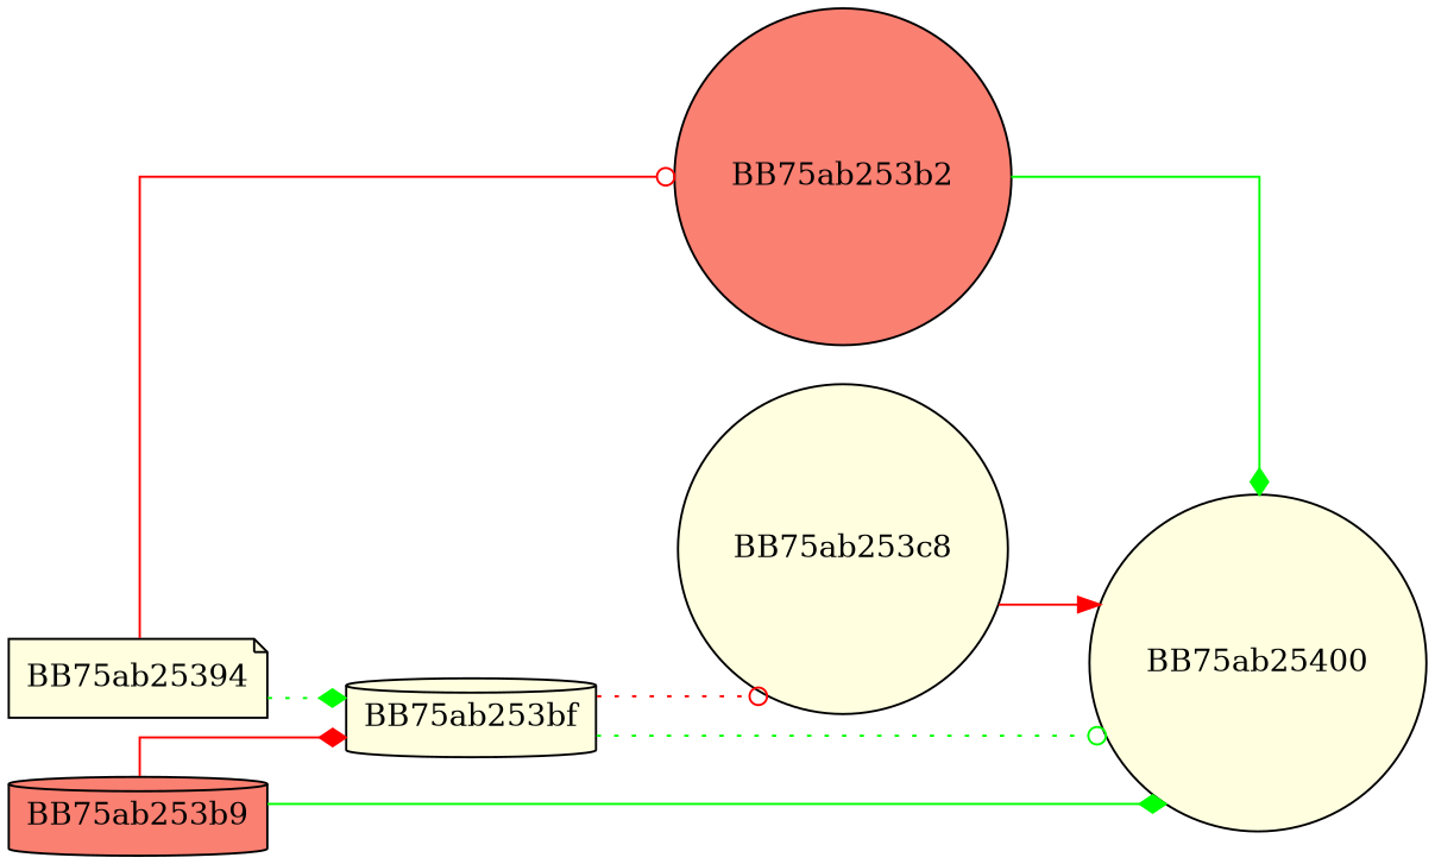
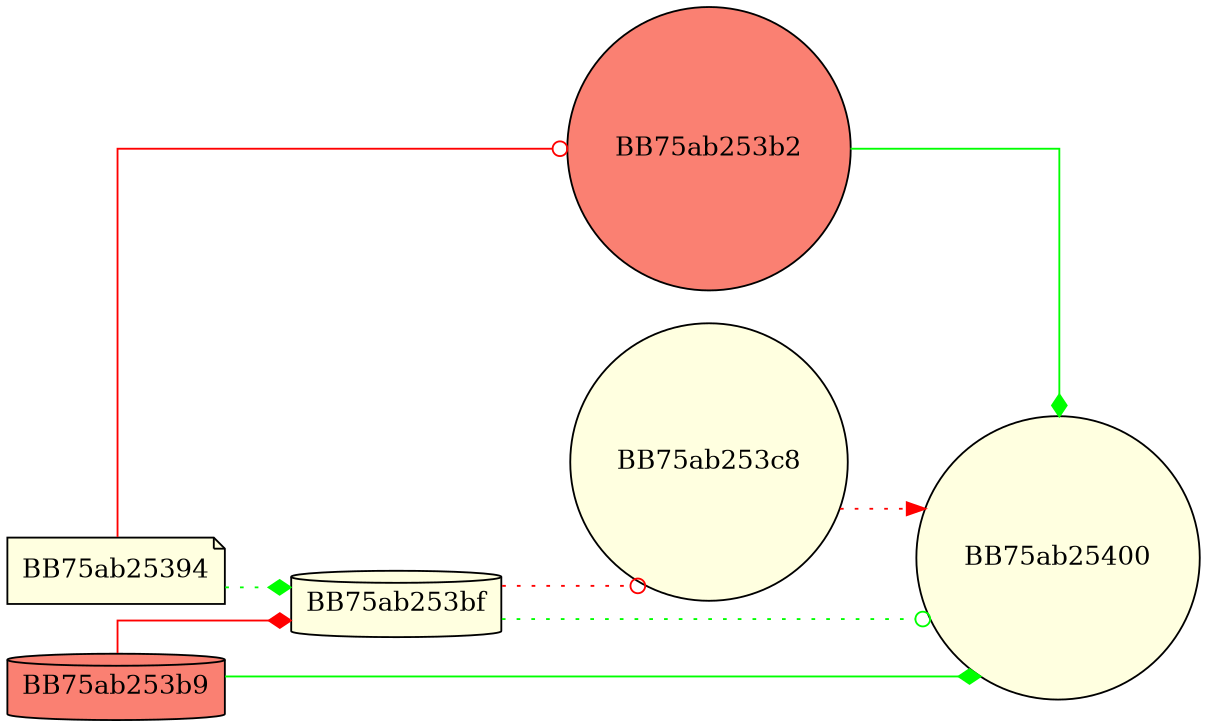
  digraph {
    rankdir=LR
    splines=ortho
    node [fillcolor=lightyellow shape=circle style=filled]
    edge [arrowhead=diamond color=green style=solid]
    BB75ab25394 [shape=note]
    BB75ab253bf [shape=cylinder]
    BB75ab253b2 [fillcolor=salmon]
    BB75ab25400
    BB75ab253c8
    BB75ab253b9 [fillcolor=salmon shape=cylinder]
    BB75ab25394 -> BB75ab253bf [style=dotted]
    BB75ab25394 -> BB75ab253b2 [arrowhead=odot color=red]
    BB75ab253bf -> BB75ab25400 [arrowhead=odot style=dotted]
    BB75ab253bf -> BB75ab253c8 [arrowhead=odot color=red style=dotted]
    BB75ab253b2 -> BB75ab25400
-   BB75ab253c8 -> BB75ab25400 [arrowhead=normal color=red]
+   BB75ab253c8 -> BB75ab25400 [arrowhead=normal color=red style=dotted]
    BB75ab253b9 -> BB75ab253bf [color=red]
    BB75ab253b9 -> BB75ab25400
  }
